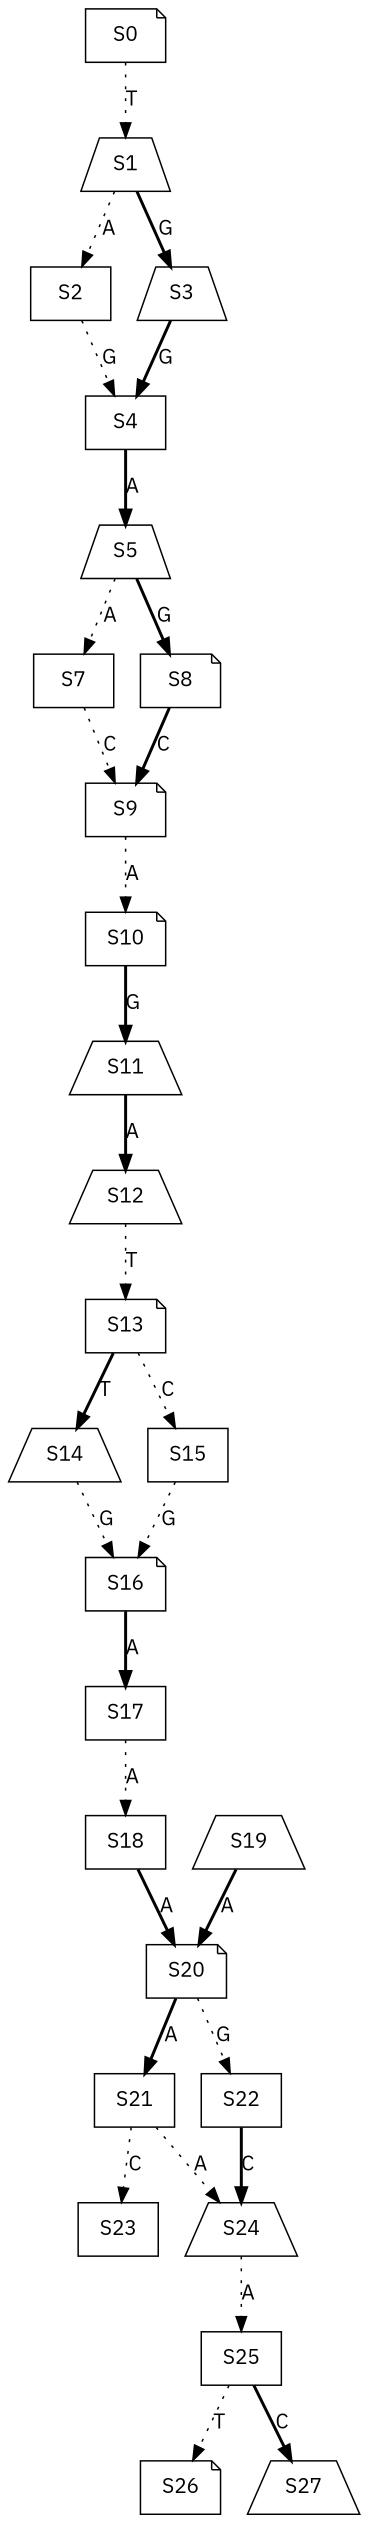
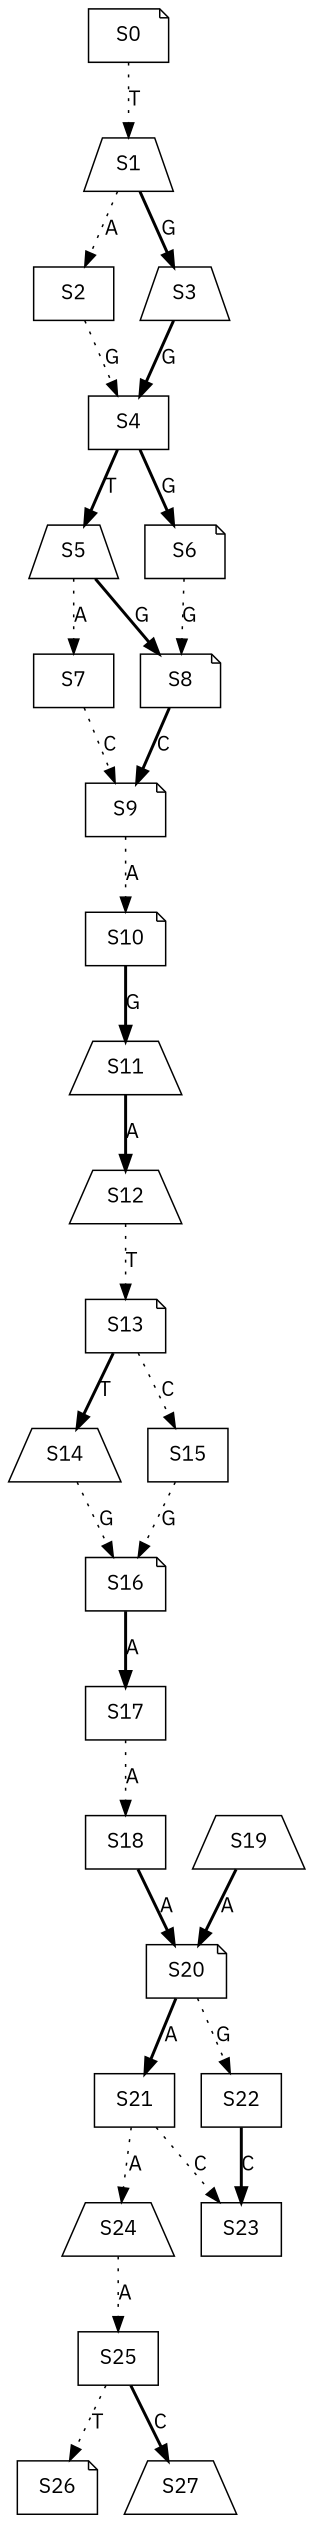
  strict digraph {
    fontname="IBM Plex Sans"
    node [fontname="IBM Plex Sans" shape=box]
    edge [fontname="IBM Plex Sans" style=dotted]
    S0 [shape=note]
    S1 [shape=trapezium]
    S2
    S3 [shape=trapezium]
    S4
    S5 [shape=trapezium]
+   S6 [shape=note]
    S7
    S8 [shape=note]
    S9 [shape=note]
    S10 [shape=note]
    S11 [shape=trapezium]
    S12 [shape=trapezium]
    S13 [shape=note]
    S14 [shape=trapezium]
    S15
    S16 [shape=note]
    S17
    S18
    S20 [shape=note]
    S19 [shape=trapezium]
    S21
    S22
    S23
    S24 [shape=trapezium]
    S25
    S26 [shape=note]
    S27 [shape=trapezium]
    S0 -> S1 [label=T]
    S1 -> S2 [label=A]
    S1 -> S3 [label=G style=bold]
    S2 -> S4 [label=G]
    S3 -> S4 [label=G style=bold]
-   S4 -> S5 [label=A style=bold]
+   S4 -> S5 [label=T style=bold]
+   S4 -> S6 [label=G style=bold]
    S5 -> S7 [label=A]
    S5 -> S8 [label=G style=bold]
+   S6 -> S8 [label=G]
    S7 -> S9 [label=C]
    S8 -> S9 [label=C style=bold]
    S9 -> S10 [label=A]
    S10 -> S11 [label=G style=bold]
    S11 -> S12 [label=A style=bold]
    S12 -> S13 [label=T]
    S13 -> S14 [label=T style=bold]
    S13 -> S15 [label=C]
    S14 -> S16 [label=G]
    S15 -> S16 [label=G]
    S16 -> S17 [label=A style=bold]
    S17 -> S18 [label=A]
    S18 -> S20 [label=A style=bold]
    S20 -> S21 [label=A style=bold]
    S20 -> S22 [label=G]
    S19 -> S20 [label=A style=bold]
    S21 -> S23 [label=C]
    S21 -> S24 [label=A]
-   S22 -> S24 [label=C style=bold]
+   S22 -> S23 [label=C style=bold]
    S24 -> S25 [label=A]
    S25 -> S26 [label=T]
    S25 -> S27 [label=C style=bold]
  }
